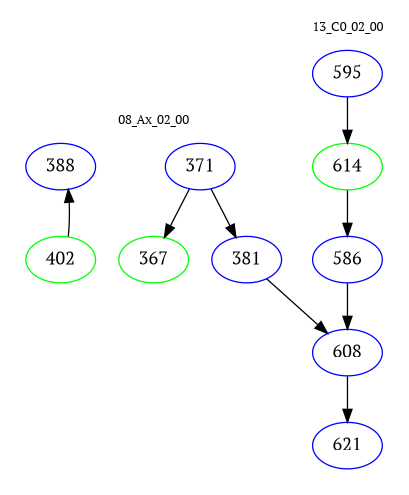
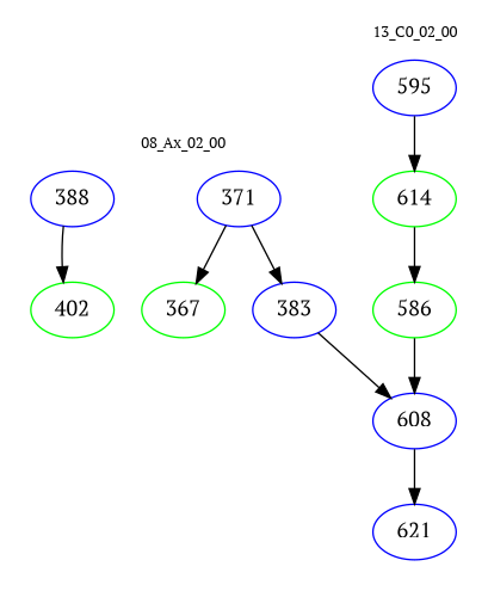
  digraph {
    fontname="PT Serif"
    node [color=blue fontname="PT Serif"]
    edge [color=black fontname="PT Serif"]
    n1 [label=371]
    n2 [color=green label=367]
-   n3 [label=381]
+   n3 [label=383]
    n4 [label=388]
    n5 [color=green label=402]
    n6 [label=595]
-   n7 [label=586]
+   n7 [color=green label=586]
    n8 [color=green label=614]
    n9 [label=608]
    n10 [label=621]
    subgraph cluster_1 {
      color=white
      fontsize=10
      label="08_Ax_02_00"
      n1
      n2
      n3
      n4
      n5
    }
    subgraph cluster_2 {
      color=white
      fontsize=10
      label="13_C0_02_00"
      n6
      n7
      n8
      n9
      n10
    }
    n1 -> n2
    n1 -> n3
    n3 -> n9
-   n5 -> n4
+   n4 -> n5
    n6 -> n8
    n7 -> n9
    n8 -> n7
    n9 -> n10
  }
